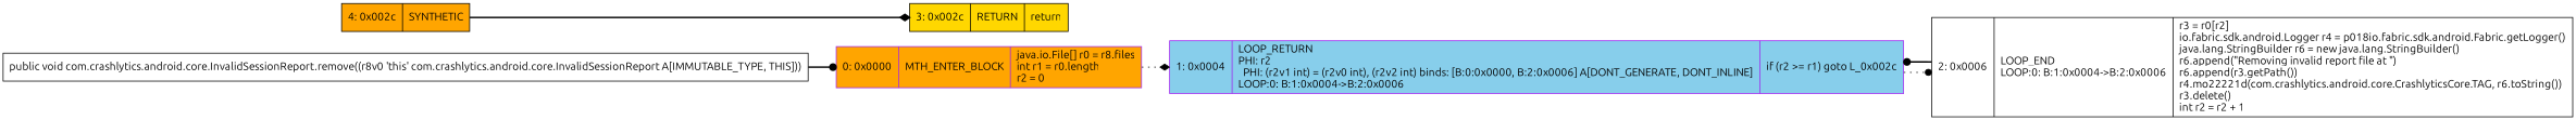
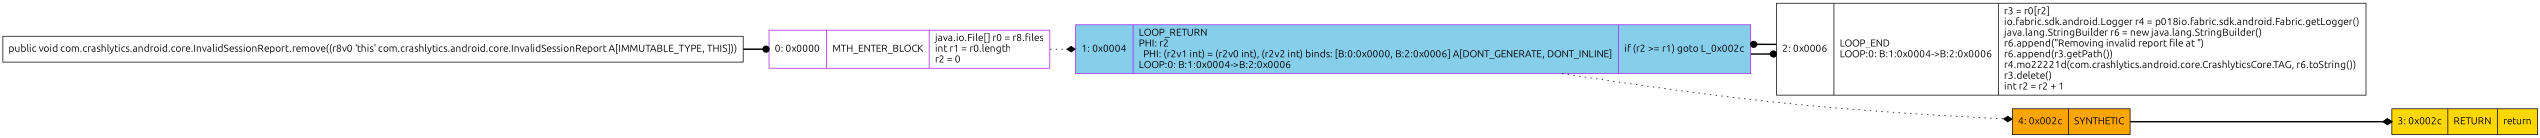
  digraph {
    fontname=Ubuntu
    rankdir=LR
    node [color=black fillcolor=orange fontname=Ubuntu shape=record style=filled]
    edge [arrowhead=diamond fontname=Ubuntu style=dotted]
-   n1 [color=purple label="{0\:\ 0x0000|MTH_ENTER_BLOCK\l|java.io.File[] r0 = r8.files\lint r1 = r0.length\lr2 = 0\l}"]
+   n1 [color=purple fillcolor=white label="{0\:\ 0x0000|MTH_ENTER_BLOCK\l|java.io.File[] r0 = r8.files\lint r1 = r0.length\lr2 = 0\l}"]
    n2 [color=purple fillcolor=skyblue label="{1\:\ 0x0004|LOOP_RETURN\lPHI: r2 \l  PHI: (r2v1 int) = (r2v0 int), (r2v2 int) binds: [B:0:0x0000, B:2:0x0006] A[DONT_GENERATE, DONT_INLINE]\lLOOP:0: B:1:0x0004\-\>B:2:0x0006\l|if (r2 \>= r1) goto L_0x002c\l}"]
    n3 [fillcolor=white label="{2\:\ 0x0006|LOOP_END\lLOOP:0: B:1:0x0004\-\>B:2:0x0006\l|r3 = r0[r2]\lio.fabric.sdk.android.Logger r4 = p018io.fabric.sdk.android.Fabric.getLogger()\ljava.lang.StringBuilder r6 = new java.lang.StringBuilder()\lr6.append(\"Removing invalid report file at \")\lr6.append(r3.getPath())\lr4.mo22221d(com.crashlytics.android.core.CrashlyticsCore.TAG, r6.toString())\lr3.delete()\lint r2 = r2 + 1\l}"]
    n4 [label="{4\:\ 0x002c|SYNTHETIC\l}"]
    n5 [fillcolor=gold label="{3\:\ 0x002c|RETURN\l|return\l}"]
    n6 [fillcolor=white label="{public void com.crashlytics.android.core.InvalidSessionReport.remove((r8v0 'this' com.crashlytics.android.core.InvalidSessionReport A[IMMUTABLE_TYPE, THIS])) }"]
    n1 -> n2
-   n2 -> n3 [arrowhead=dot]
+   n2 -> n3 [arrowhead=dot style=bold]
+   n2 -> n4
    n3 -> n2 [arrowhead=dot style=bold]
    n4 -> n5 [style=bold]
    n6 -> n1 [arrowhead=dot style=bold]
  }
